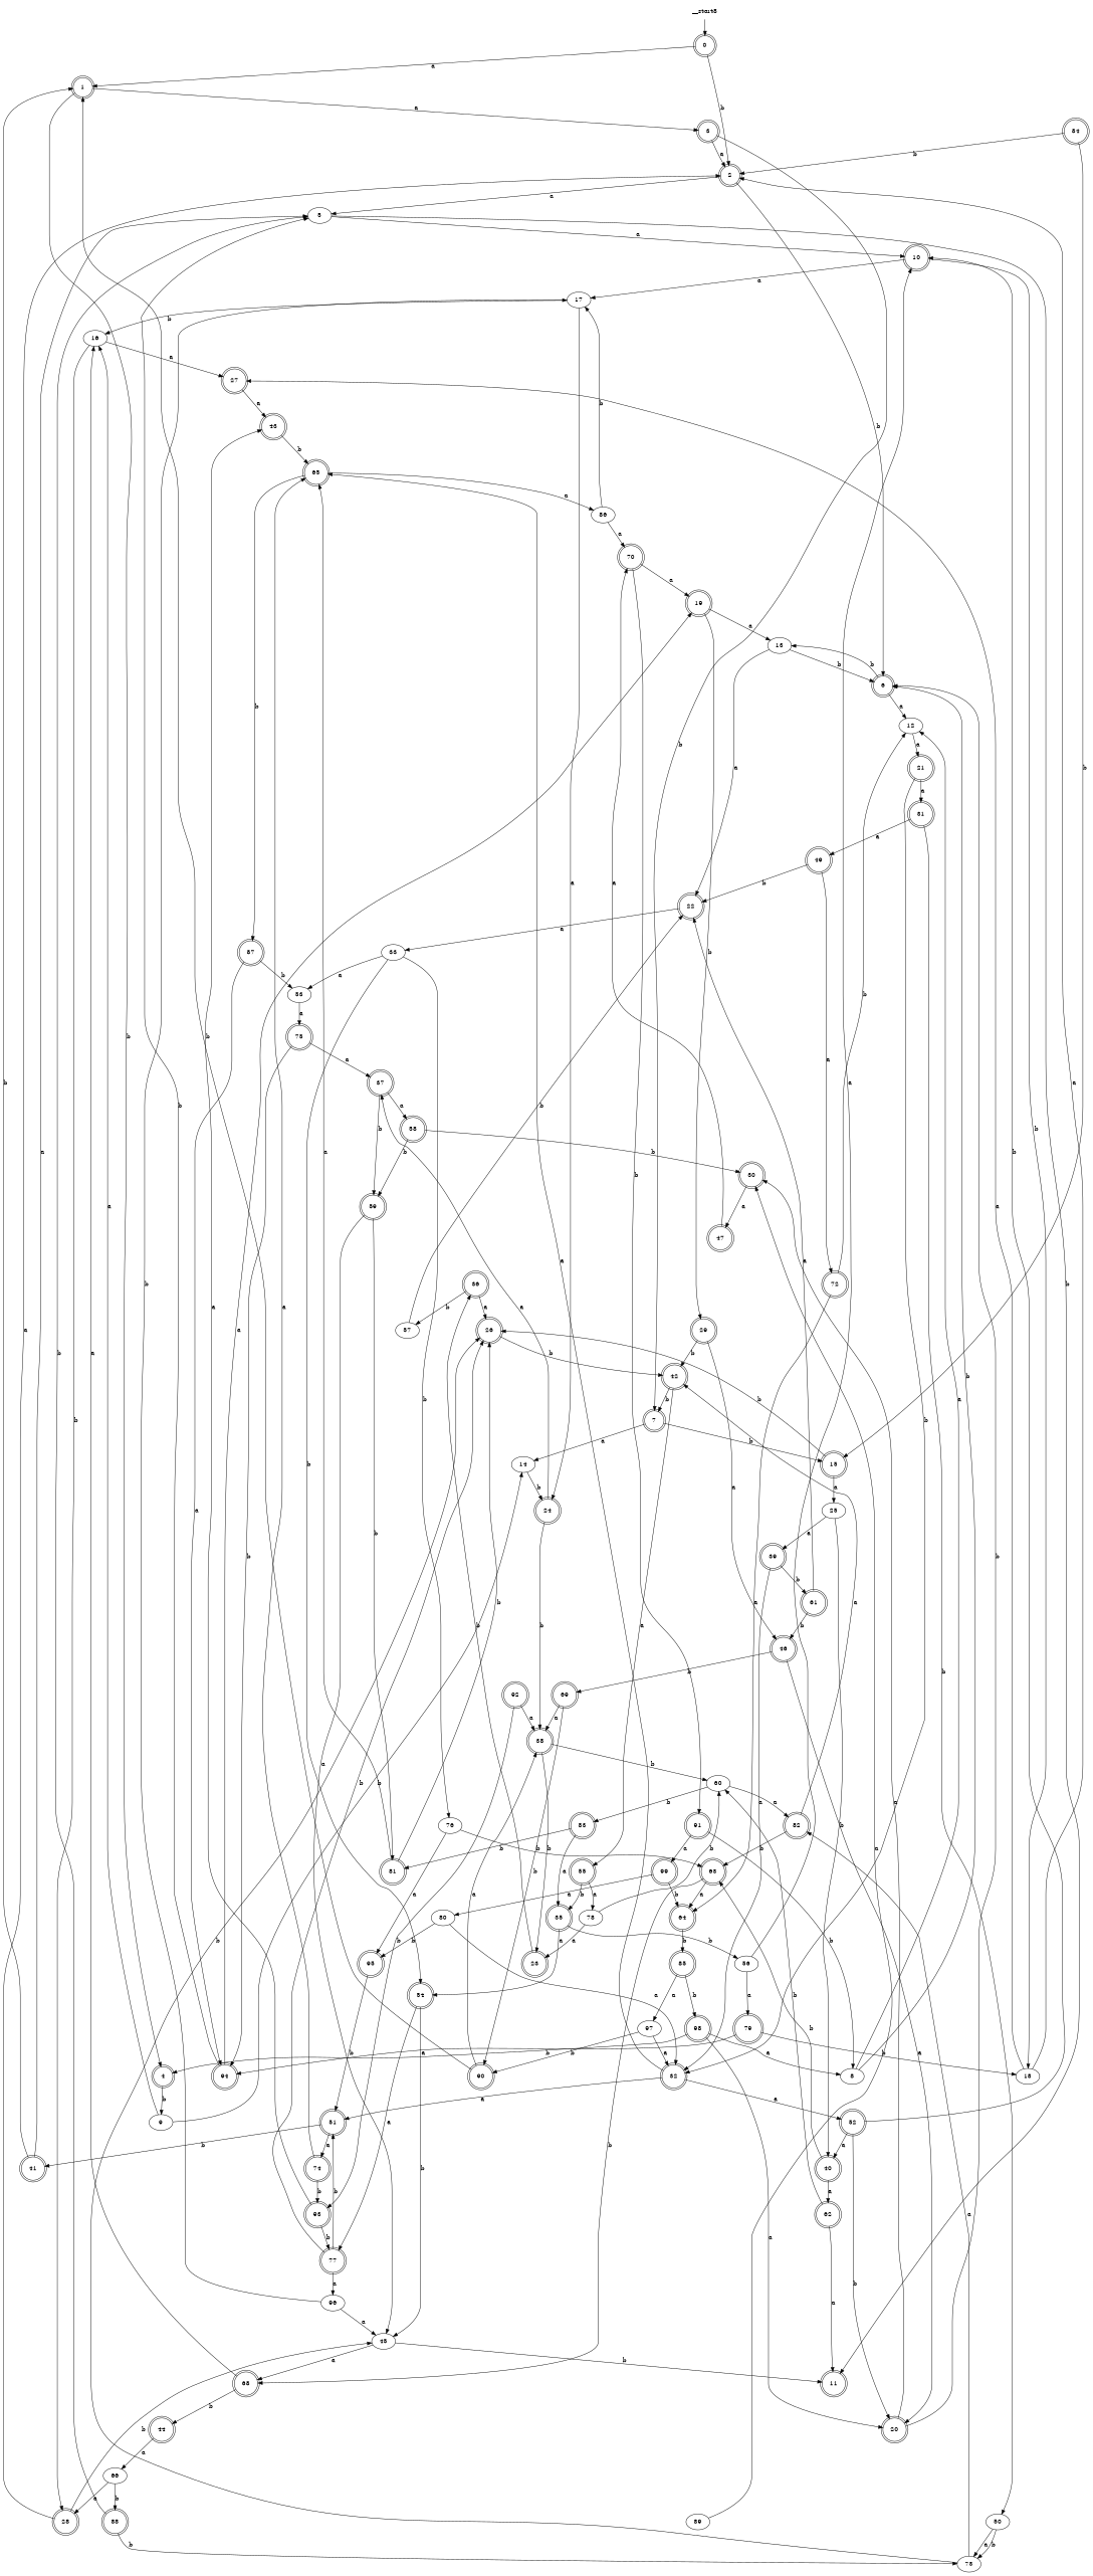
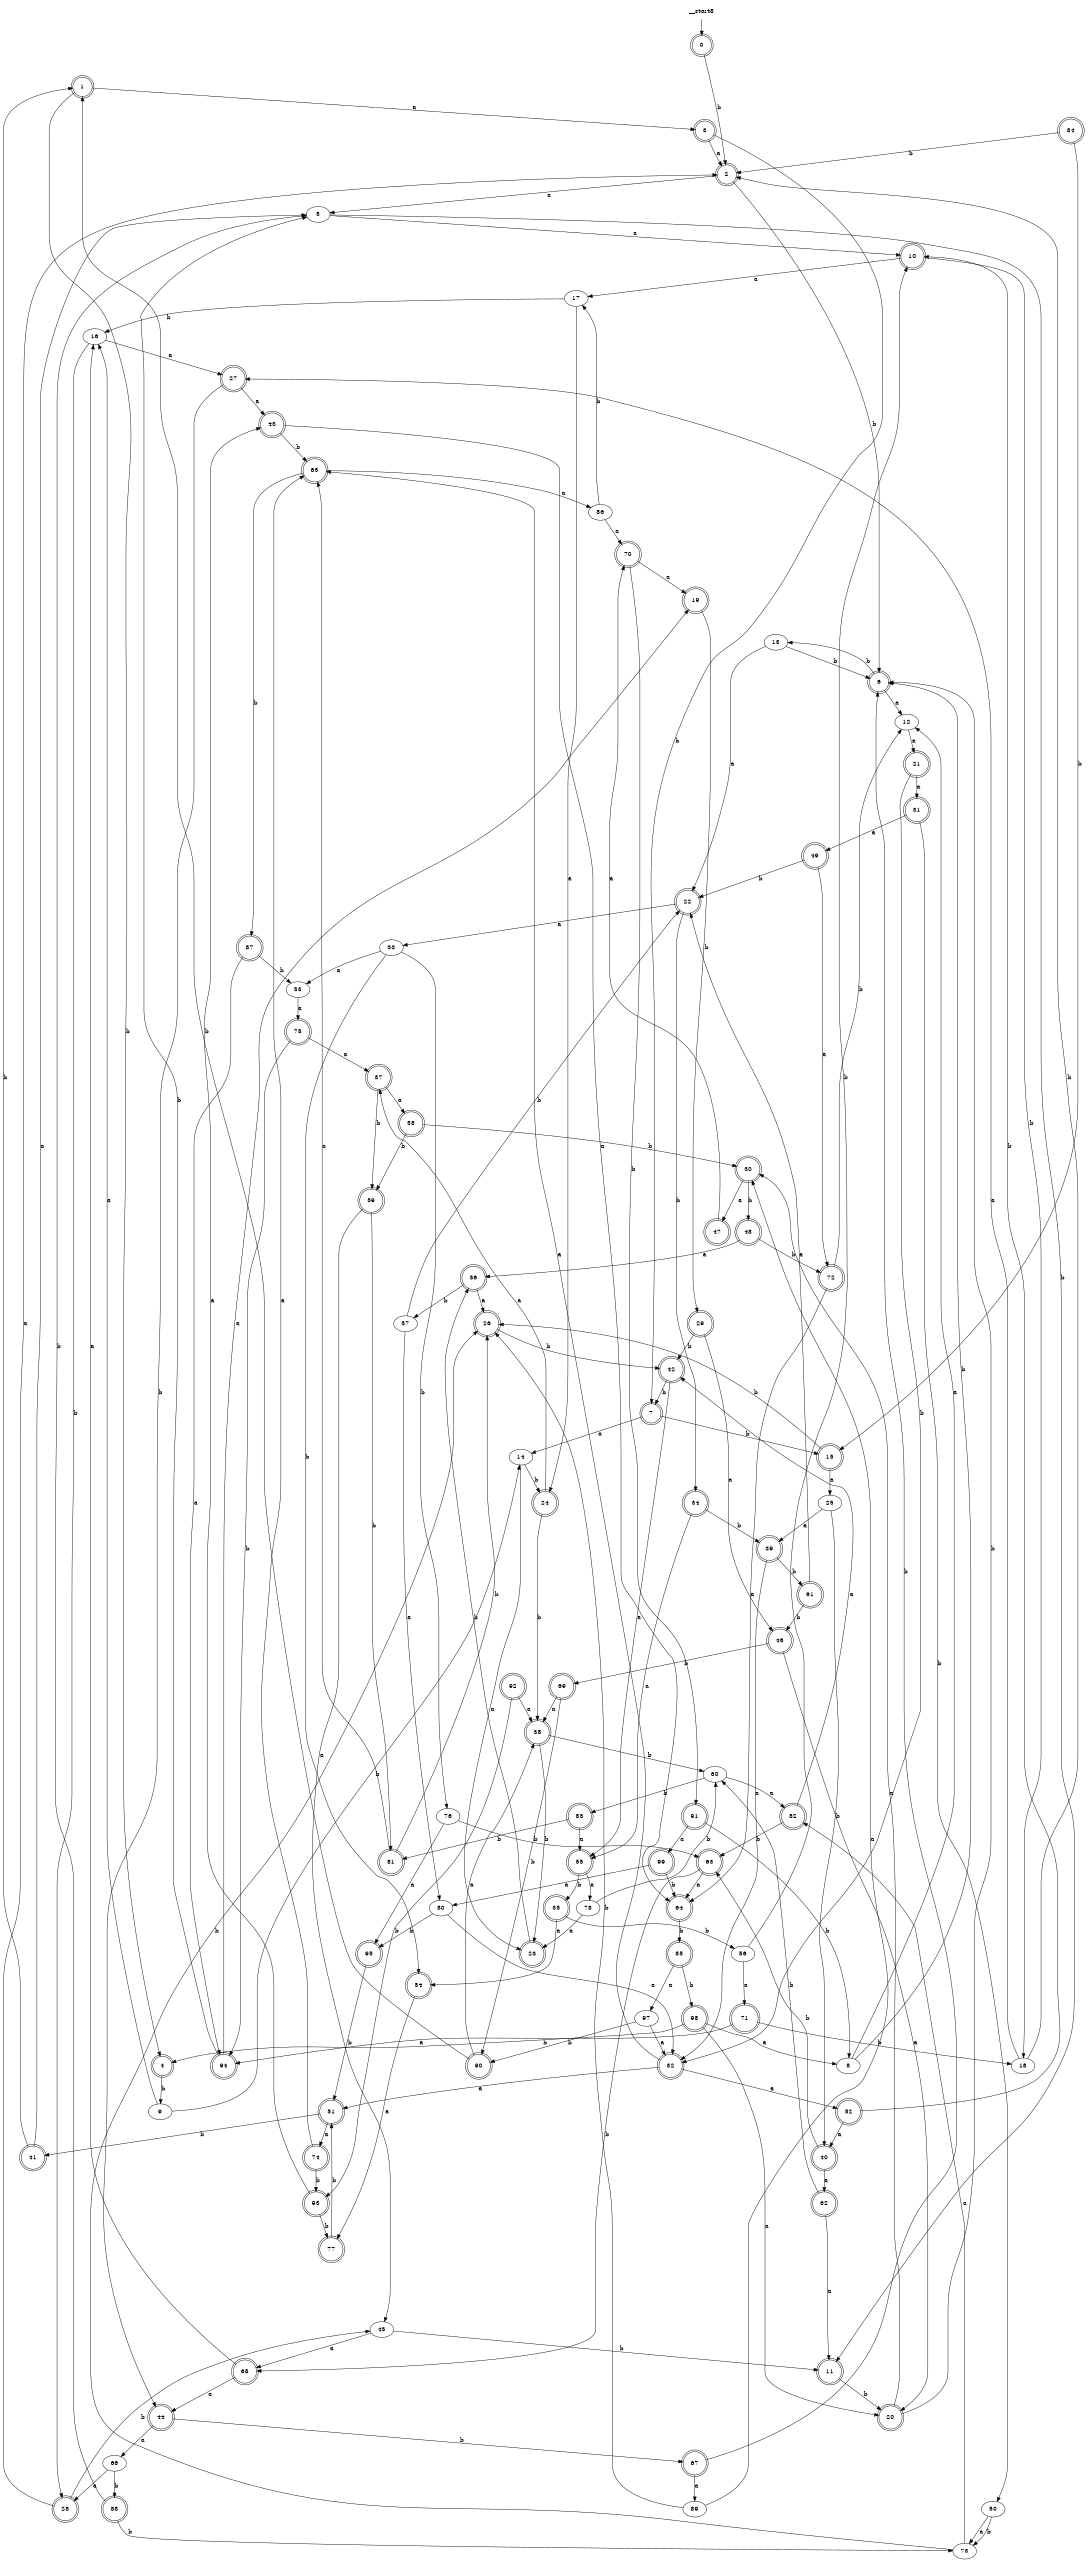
  digraph {
    node [shape=doublecircle]
    n1 [label=__start8 shape=none]
    0
    1
    2
    3
    4
    5 [shape=""]
    6
    7
    9 [shape=""]
    10
    11
    12 [shape=""]
    13 [shape=""]
    14 [shape=""]
    15
    8 [shape=""]
    16 [shape=""]
    17 [shape=""]
    18 [shape=""]
    20
    21
    22
    23
    24
    25 [shape=""]
    26
    27
    28
    19
    29
    30
    31
    32
    33 [shape=""]
+   34
    36
    37
    38
    39
    40
    42
    43
    44
    45 [shape=""]
    46
    47
+   48
    49
    50 [shape=""]
    51
    52
    65
    53 [shape=""]
    54
    76 [shape=""]
    55
    35
    56 [shape=""]
    57 [shape=""]
    58
    59
    60 [shape=""]
    61
    62
    63
    41
    64
    66 [shape=""]
+   67
    68
    69
    70
    72
    73 [shape=""]
    74
    75
    77
    78 [shape=""]
-   79
+   79 [label=71]
    80 [shape=""]
    81
    82
    83
    85
    86 [shape=""]
    87
    88
    89 [shape=""]
    90
    91
    93
    94
    95
-   96 [shape=""]
    84
    97 [shape=""]
    98
    99
    92
    n1 -> 0
-   0 -> 1 [label=a]
    0 -> 2 [label=b]
    1 -> 3 [label=a]
    1 -> 4 [label=b]
    2 -> 5 [label=a]
    2 -> 6 [label=b]
    3 -> 2 [label=a]
    3 -> 7 [label=b]
    4 -> 9 [label=b]
    5 -> 10 [label=a]
    5 -> 11 [label=b]
    6 -> 12 [label=a]
    6 -> 13 [label=b]
    7 -> 14 [label=a]
    7 -> 15 [label=b]
    9 -> 14 [label=b]
    9 -> 16 [label=a]
    10 -> 17 [label=a]
    10 -> 18 [label=b]
-   52 -> 20 [label=b]
+   11 -> 20 [label=b]
    12 -> 21 [label=a]
    13 -> 6 [label=b]
    13 -> 22 [label=a]
+   14 -> 23 [label=a]
    14 -> 24 [label=b]
    15 -> 25 [label=a]
    15 -> 26 [label=b]
    8 -> 6 [label=b]
    8 -> 12 [label=a]
    16 -> 27 [label=a]
    16 -> 28 [label=b]
    17 -> 16 [label=b]
    17 -> 24 [label=a]
-   18 -> 2 [label=a]
+   18 -> 2 [label=b]
    18 -> 27 [label=a]
    20 -> 6 [label=b]
    20 -> 30 [label=a]
    21 -> 31 [label=a]
    21 -> 32 [label=b]
    22 -> 33 [label=a]
+   22 -> 34 [label=b]
    23 -> 36 [label=b]
    24 -> 37 [label=a]
    24 -> 38 [label=b]
    25 -> 39 [label=a]
    25 -> 40 [label=b]
    26 -> 42 [label=b]
    27 -> 43 [label=a]
+   27 -> 44 [label=b]
    28 -> 2 [label=a]
    28 -> 45 [label=b]
-   19 -> 13 [label=a]
    19 -> 29 [label=b]
    29 -> 42 [label=b]
    29 -> 46 [label=a]
    30 -> 47 [label=a]
+   30 -> 48 [label=b]
    31 -> 49 [label=a]
    31 -> 50 [label=b]
    32 -> 51 [label=a]
    32 -> 52 [label=a]
    32 -> 65 [label=a]
    33 -> 53 [label=a]
    33 -> 54 [label=b]
    33 -> 76 [label=b]
+   34 -> 39 [label=b]
+   34 -> 55 [label=a]
    36 -> 26 [label=a]
    36 -> 57 [label=b]
    37 -> 58 [label=a]
    37 -> 59 [label=b]
    38 -> 23 [label=b]
    38 -> 60 [label=b]
    39 -> 32 [label=a]
    39 -> 61 [label=b]
    40 -> 62 [label=a]
    40 -> 63 [label=b]
    42 -> 7 [label=b]
    42 -> 55 [label=a]
    43 -> 65 [label=b]
+   43 -> 64 [label=a]
    44 -> 66 [label=a]
+   44 -> 67 [label=b]
    45 -> 11 [label=b]
    45 -> 68 [label=a]
    46 -> 20 [label=a]
    46 -> 69 [label=b]
    47 -> 70 [label=a]
+   48 -> 36 [label=a]
+   48 -> 72 [label=b]
    49 -> 22 [label=b]
    49 -> 72 [label=a]
    50 -> 73 [label=a]
    50 -> 73 [label=b]
    51 -> 41 [label=b]
    51 -> 74 [label=a]
    52 -> 10 [label=b]
    52 -> 40 [label=a]
    65 -> 86 [label=a]
    65 -> 87 [label=b]
    53 -> 75 [label=a]
-   54 -> 45 [label=b]
    54 -> 77 [label=a]
    76 -> 63 [label=b]
    76 -> 95 [label=a]
    55 -> 35 [label=b]
    55 -> 78 [label=a]
    35 -> 54 [label=a]
    35 -> 56 [label=b]
-   56 -> 10 [label=a]
+   56 -> 10 [label=b]
    56 -> 79 [label=a]
    57 -> 22 [label=b]
+   57 -> 80 [label=a]
    58 -> 30 [label=b]
    58 -> 59 [label=b]
    59 -> 45 [label=a]
    59 -> 81 [label=b]
    60 -> 82 [label=a]
    60 -> 83 [label=b]
    61 -> 22 [label=a]
    61 -> 46 [label=b]
    62 -> 11 [label=a]
    62 -> 60 [label=b]
    63 -> 64 [label=a]
    63 -> 68 [label=b]
    41 -> 1 [label=b]
    41 -> 5 [label=a]
    64 -> 85 [label=b]
    66 -> 28 [label=a]
    66 -> 88 [label=b]
+   67 -> 6 [label=b]
+   67 -> 89 [label=a]
    68 -> 16 [label=a]
-   68 -> 44 [label=b]
+   68 -> 44 [label=a]
    69 -> 38 [label=a]
    69 -> 90 [label=b]
    70 -> 19 [label=a]
    70 -> 91 [label=b]
    72 -> 12 [label=b]
    72 -> 64 [label=a]
    73 -> 26 [label=b]
    73 -> 82 [label=a]
    74 -> 65 [label=a]
    74 -> 93 [label=b]
    75 -> 37 [label=a]
    75 -> 94 [label=b]
    77 -> 51 [label=b]
-   77 -> 96 [label=a]
    78 -> 23 [label=a]
    78 -> 60 [label=b]
    79 -> 18 [label=b]
    79 -> 94 [label=a]
    80 -> 32 [label=a]
    80 -> 95 [label=b]
    81 -> 26 [label=b]
    81 -> 65 [label=a]
    82 -> 42 [label=a]
    82 -> 63 [label=b]
-   83 -> 35 [label=a]
+   83 -> 55 [label=a]
    83 -> 81 [label=b]
    85 -> 97 [label=a]
    85 -> 98 [label=b]
    86 -> 17 [label=b]
    86 -> 70 [label=a]
    87 -> 53 [label=b]
    87 -> 94 [label=a]
    88 -> 5 [label=b]
    88 -> 73 [label=b]
-   77 -> 26 [label=b]
+   89 -> 26 [label=b]
    89 -> 30 [label=a]
    90 -> 1 [label=b]
    90 -> 38 [label=a]
    91 -> 8 [label=b]
    91 -> 99 [label=a]
    93 -> 43 [label=a]
    93 -> 77 [label=b]
    94 -> 5 [label=b]
    94 -> 19 [label=a]
    95 -> 51 [label=b]
-   96 -> 17 [label=b]
-   96 -> 45 [label=a]
    84 -> 2 [label=b]
    84 -> 15 [label=b]
    97 -> 32 [label=a]
    97 -> 90 [label=b]
    98 -> 4 [label=b]
    98 -> 8 [label=a]
    98 -> 20 [label=a]
    99 -> 64 [label=b]
    99 -> 80 [label=a]
    92 -> 38 [label=a]
    92 -> 93 [label=b]
  }
